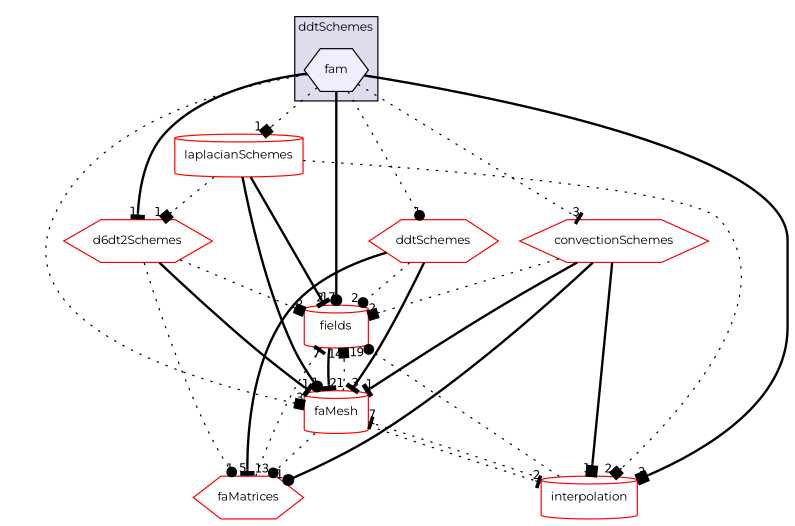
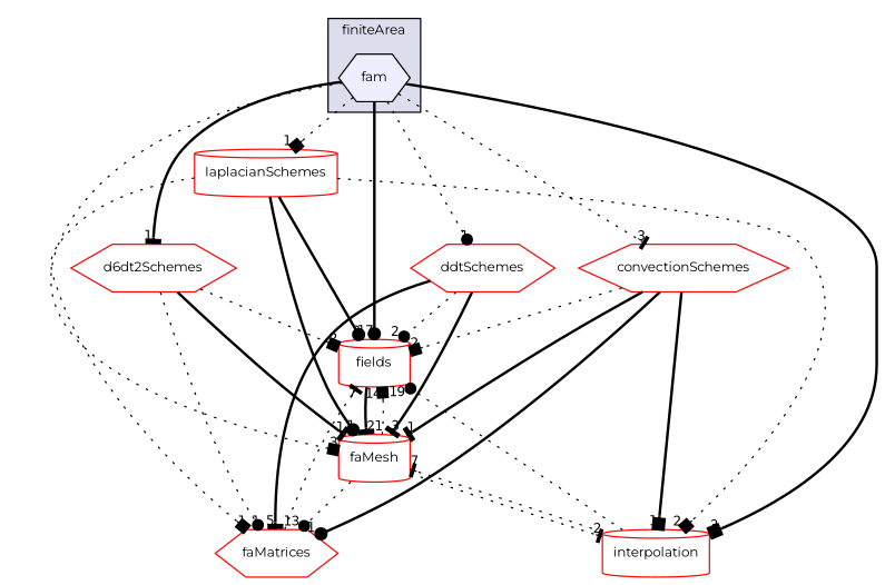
  digraph {
    compound=true
    fontname=Montserrat
    node [fontname=Montserrat fontsize=10 shape=hexagon color=red]
    edge [arrowhead=tee fontname=Montserrat headlabel=1 labeldistance=1.5 labelfontname=Helvetica labelfontsize=10 style=dotted]
    n1 [fillcolor="#eeeeff" label=fam pencolor=black style=filled color=""]
    n2 [label=laplacianSchemes shape=cylinder]
    n3 [label=fields shape=cylinder]
    n4 [label=convectionSchemes]
    n5 [label=ddtSchemes]
    n6 [label=d6dt2Schemes]
    n7 [label=faMesh shape=cylinder]
    n8 [label=interpolation shape=cylinder]
    n9 [label=faMatrices]
    subgraph cluster_1 {
      bgcolor="#ddddee"
      fontsize=10
-     label=ddtSchemes
+     label=finiteArea
      pencolor=black
      n1
    }
    n1 -> n2 [arrowhead=box]
    n1 -> n3 [arrowhead=dot headlabel=17 style=bold]
    n1 -> n4 [headlabel=3]
    n1 -> n5 [arrowhead=dot]
    n1 -> n6 [style=bold]
    n1 -> n7 [arrowhead=box headlabel=3]
    n1 -> n8 [arrowhead=box headlabel=3 style=bold]
-   n2 -> n3 [headlabel=2 style=bold]
+   n2 -> n3 [arrowhead=dot headlabel=2 style=bold]
    n2 -> n7 [arrowhead=dot style=bold]
    n2 -> n8 [arrowhead=box headlabel=2]
-   n2 -> n6 [arrowhead=box]
+   n2 -> n9 [arrowhead=box]
    n3 -> n7 [headlabel=21 style=bold]
    n4 -> n3 [arrowhead=box headlabel=2]
    n4 -> n7 [style=bold]
    n4 -> n8 [arrowhead=box style=bold]
    n4 -> n9 [arrowhead=dot style=bold]
    n5 -> n3 [arrowhead=dot headlabel=2]
    n5 -> n7 [headlabel=3 style=bold]
    n5 -> n9 [headlabel=5 style=bold]
    n6 -> n3 [arrowhead=box headlabel=2]
    n6 -> n7 [style=bold]
    n6 -> n9 [arrowhead=dot]
    n7 -> n3 [arrowhead=box headlabel=14]
    n7 -> n8 [headlabel=2]
    n7 -> n9 [arrowhead=dot headlabel=13]
    n8 -> n3 [arrowhead=dot headlabel=19]
    n8 -> n7 [headlabel=7]
    n9 -> n3 [headlabel=7]
  }
